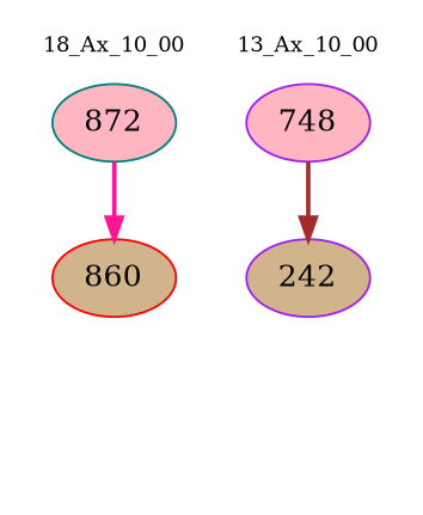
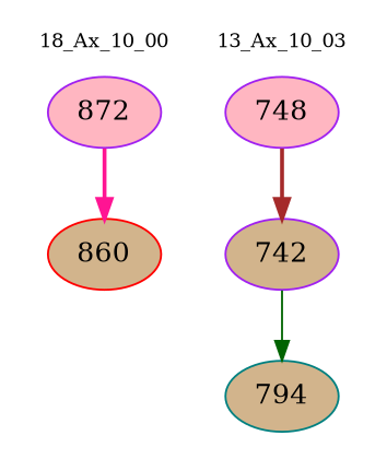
  digraph {
    node [color=teal fillcolor=tan style=filled]
    edge [style=bold]
-   n1 [fillcolor=lightpink label=872]
+   n1 [color=purple fillcolor=lightpink label=872]
    n2 [color=red label=860]
    n3 [color=purple fillcolor=lightpink label=748]
-   n4 [color=purple label=242]
+   n4 [color=purple label=742]
+   n5 [label=794]
    subgraph cluster_1 {
      color=white
      fontsize=10
      label="18_Ax_10_00"
      n1
      n2
    }
    subgraph cluster_2 {
      color=white
      fontsize=10
-     label="13_Ax_10_00"
+     label="13_Ax_10_03"
      n3
      n4
+     n5
    }
    n1 -> n2 [color=deeppink]
    n3 -> n4 [color=brown]
+   n4 -> n5 [color=darkgreen style=solid]
  }
